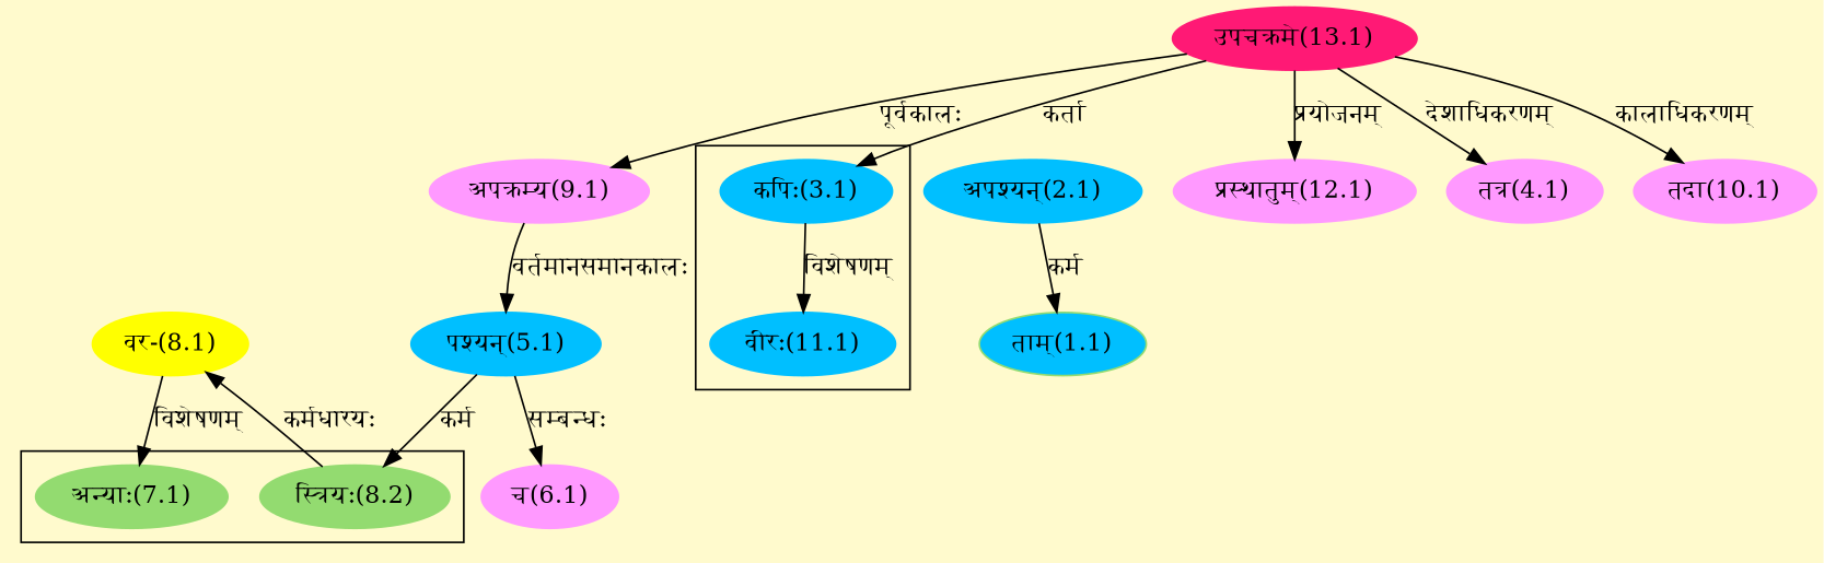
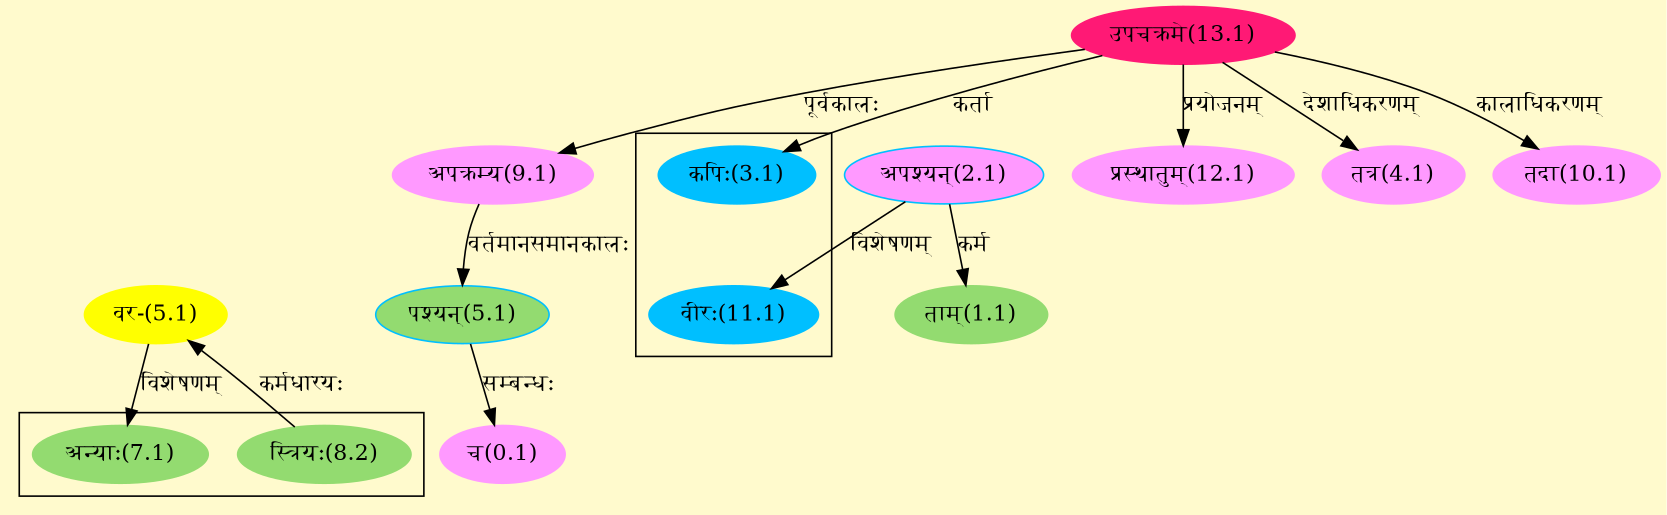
  digraph {
    bgcolor=lemonchiffon1
    compound=true
    rankdir=BT
    node [color="#FF99FF" style=filled]
    edge [dir=back]
    n1 [color="#93DB70" label="अन्याः(7.1)"]
    n2 [color="#93DB70" label="स्त्रियः(8.2)"]
    n3 [color="#00BFFF" label="वीरः(11.1)"]
    n4 [color="#00BFFF" label="कपिः(3.1)"]
-   n5 [color="#FFFF00" label="वर-(8.1)"]
-   n6 [color="#00BFFF" label="पश्यन्(5.1)"]
+   n5 [color="#FFFF00" label="वर-(5.1)"]
+   n6 [color="#00BFFF" label="पश्यन्(5.1)" fillcolor="#93DB70"]
    n7 [color="#FF1975" label="उपचक्रमे(13.1)"]
    n8 [label="अपक्रम्य(9.1)"]
-   n9 [color="#93DB70" label="ताम्(1.1)" fillcolor="#00BFFF"]
-   n10 [color="#00BFFF" label="अपश्यन्(2.1)"]
+   n9 [color="#93DB70" label="ताम्(1.1)"]
+   n10 [color="#00BFFF" label="अपश्यन्(2.1)" fillcolor="#FF99FF"]
    n11 [label="प्रस्थातुम्(12.1)"]
    n12 [label="तत्र(4.1)"]
-   n13 [label="च(6.1)"]
+   n13 [label="च(0.1)"]
    n14 [label="तदा(10.1)"]
    subgraph cluster_1 {
      n1
      n2
    }
    subgraph cluster_2 {
      n3
      n4
    }
    n1 -> n5 [label="विशेषणम्"]
-   n2 -> n6 [label="कर्म"]
-   n3 -> n4 [label="विशेषणम्"]
+   n3 -> n10 [label="विशेषणम्"]
    n4 -> n7 [label="कर्ता"]
    n5 -> n2 [label="कर्मधारयः"]
    n6 -> n8 [label="वर्तमानसमानकालः"]
    n8 -> n7 [label="पूर्वकालः"]
    n9 -> n10 [label="कर्म"]
    n11 -> n7 [label="प्रयोजनम्"]
    n12 -> n7 [label="देशाधिकरणम्"]
    n13 -> n6 [label="सम्बन्धः"]
    n14 -> n7 [label="कालाधिकरणम्"]
  }
